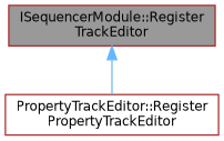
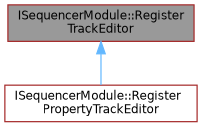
  digraph {
    rankdir=TB
    node [color=brown fontname=Helvetica fontsize=10 shape=box style=filled]
    n1 [fillcolor=grey60 fontcolor=black height=0.2 label="ISequencerModule::Register\lTrackEditor" width=0.4]
-   n2 [fillcolor=white height=0.2 label="PropertyTrackEditor::Register\lPropertyTrackEditor" width=0.4]
+   n2 [fillcolor=white height=0.2 label="ISequencerModule::Register\lPropertyTrackEditor" width=0.4]
    n1 -> n2 [color=steelblue1 dir=back fontname=Helvetica fontsize=10 labelfontname=Helvetica labelfontsize=10 style=solid]
  }
